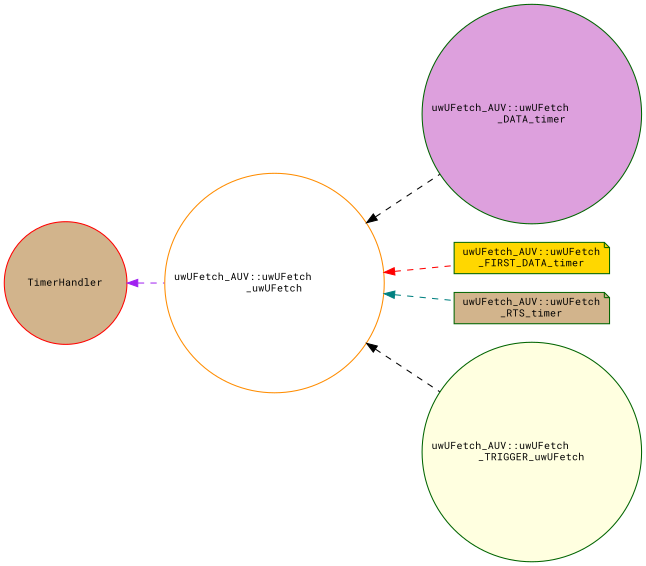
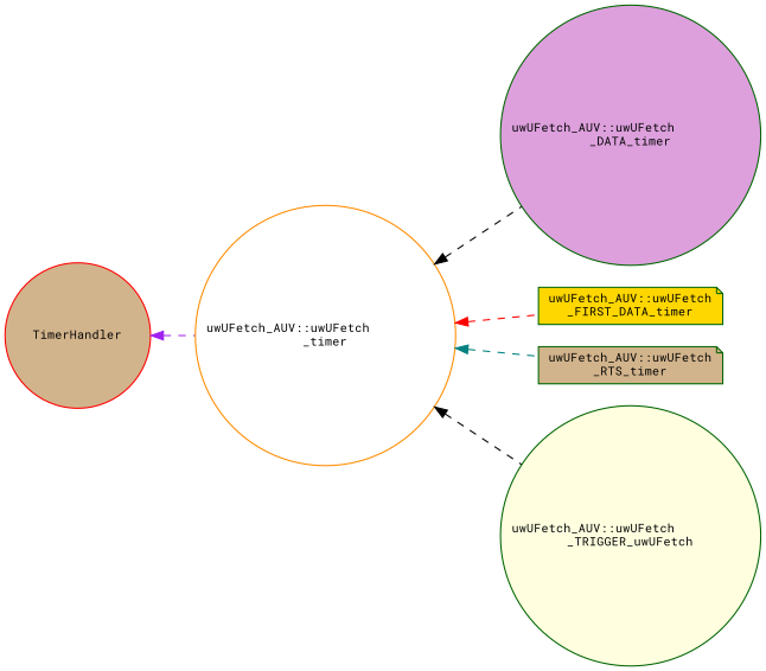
  digraph {
    fontname="Roboto Mono"
    rankdir=LR
    node [color=darkgreen fillcolor=tan fontname="Roboto Mono" fontsize=10 shape=circle style=filled]
    edge [color=black dir=back fontname="Roboto Mono" fontsize=10 labelfontname=Helvetica labelfontsize=10 style=dashed]
-   n1 [color=darkorange fillcolor=white fontcolor=black height=0.2 label="uwUFetch_AUV::uwUFetch\l_uwUFetch" width=0.4]
+   n1 [color=darkorange fillcolor=white fontcolor=black height=0.2 label="uwUFetch_AUV::uwUFetch\l_timer" width=0.4]
    n2 [fillcolor=plum height=0.2 label="uwUFetch_AUV::uwUFetch\l_DATA_timer" width=0.4]
    n3 [fillcolor=gold height=0.2 label="uwUFetch_AUV::uwUFetch\l_FIRST_DATA_timer" shape=note width=0.4]
    n4 [height=0.2 label="uwUFetch_AUV::uwUFetch\l_RTS_timer" shape=note width=0.4]
    n5 [fillcolor=lightyellow height=0.2 label="uwUFetch_AUV::uwUFetch\l_TRIGGER_uwUFetch" width=0.4]
    n6 [color=red height=0.2 label=TimerHandler width=0.4]
    n1 -> n2
    n1 -> n3 [color=red]
    n1 -> n4 [color=teal]
    n1 -> n5
    n6 -> n1 [color=purple]
  }
